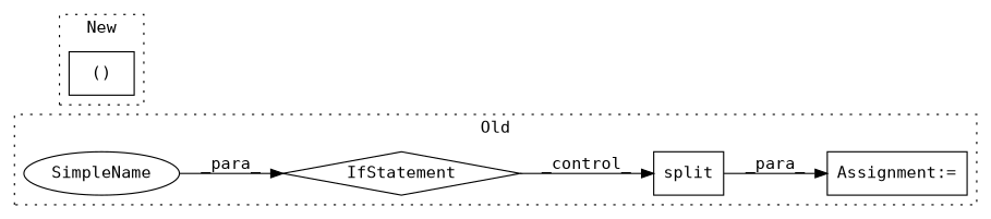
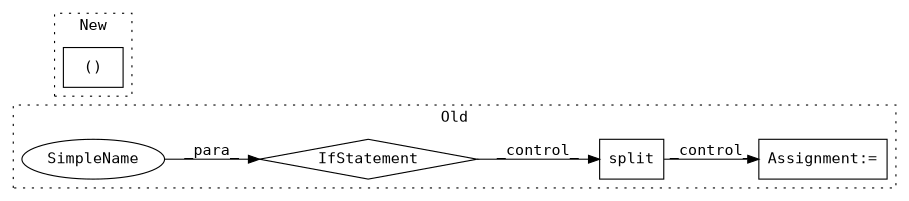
  digraph {
    fontname="DejaVu Sans Mono"
    rankdir=LR
    node [fontname="DejaVu Sans Mono" shape=box]
    edge [fontname="DejaVu Sans Mono"]
    n1 [a=32 l="6,1" label=split s="1616,1625"]
    n2 [a=7 l=1 label="Assignment:=" s=1609]
    n3 [a=42 label=SimpleName shape=ellipse]
    n4 [a=25 l="4,2" label=IfStatement s="953,988" shape=diamond]
    n5 [a=106 l=35 label="()" s=850]
    subgraph cluster_1 {
      label=Old
      style=dotted
      n1
      n2
      n3
      n4
    }
    subgraph cluster_2 {
      label=New
      style=dotted
      n5
    }
-   n1 -> n2 [label=_para_]
+   n1 -> n2 [label=_control_]
    n3 -> n4 [label=_para_]
    n4 -> n1 [label=_control_]
  }
